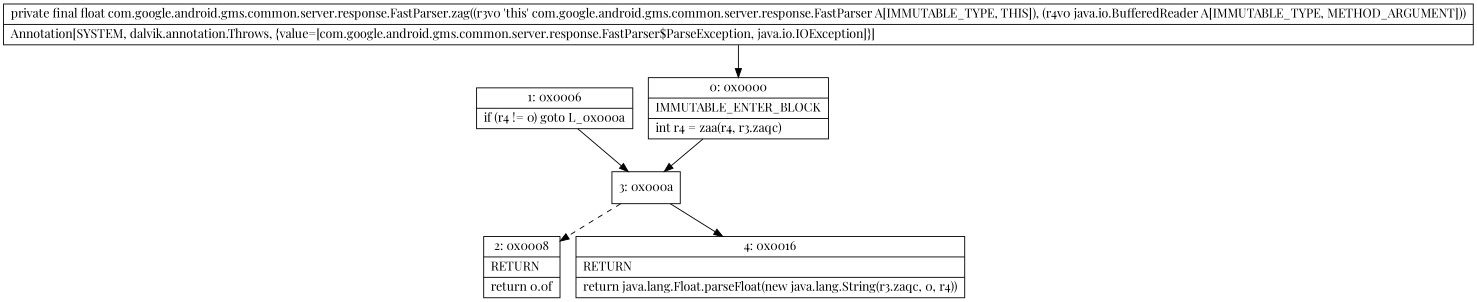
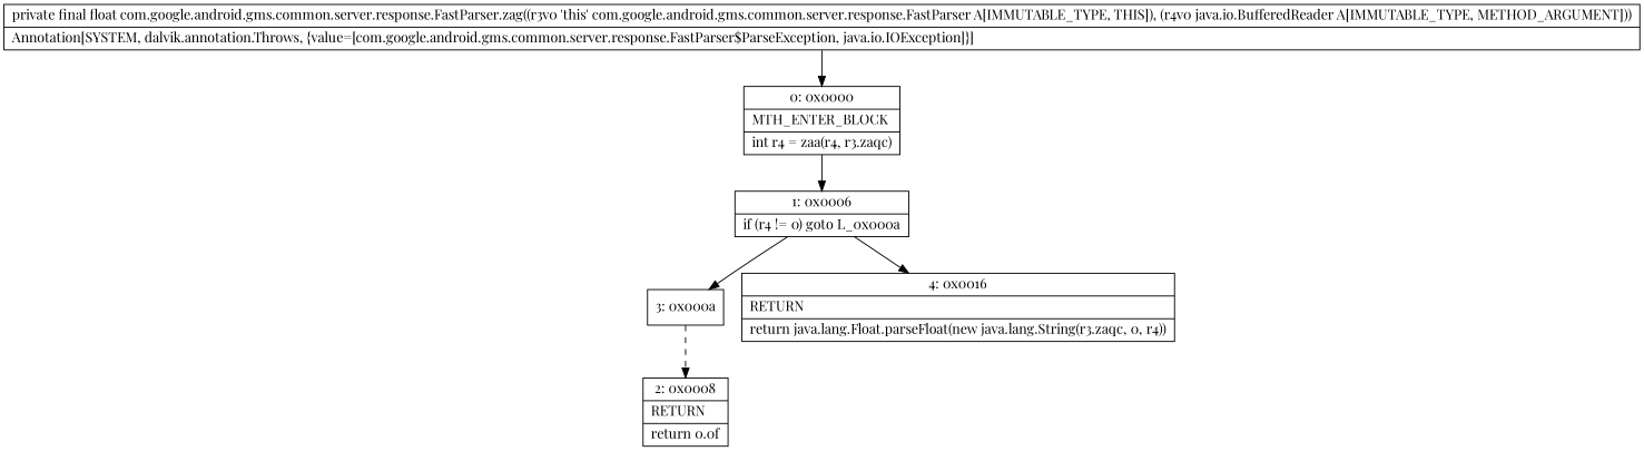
  digraph {
    fontname="Playfair Display"
    node [fontname="Playfair Display" shape=record]
    edge [fontname="Playfair Display"]
-   n1 [label="{0\:\ 0x0000|IMMUTABLE_ENTER_BLOCK\l|int r4 = zaa(r4, r3.zaqc)\l}"]
+   n1 [label="{0\:\ 0x0000|MTH_ENTER_BLOCK\l|int r4 = zaa(r4, r3.zaqc)\l}"]
    n2 [label="{1\:\ 0x0006|if (r4 != 0) goto L_0x000a\l}"]
    n3 [label="{3\:\ 0x000a}"]
    n4 [label="{2\:\ 0x0008|RETURN\l|return 0.0f\l}"]
    n5 [label="{4\:\ 0x0016|RETURN\l|return java.lang.Float.parseFloat(new java.lang.String(r3.zaqc, 0, r4))\l}"]
    n6 [label="{private final float com.google.android.gms.common.server.response.FastParser.zag((r3v0 'this' com.google.android.gms.common.server.response.FastParser A[IMMUTABLE_TYPE, THIS]), (r4v0 java.io.BufferedReader A[IMMUTABLE_TYPE, METHOD_ARGUMENT]))  | Annotation[SYSTEM, dalvik.annotation.Throws, \{value=[com.google.android.gms.common.server.response.FastParser$ParseException, java.io.IOException]\}]\l}"]
-   n1 -> n3
+   n1 -> n2
    n2 -> n3
    n3 -> n4 [style=dashed]
-   n3 -> n5
+   n2 -> n5
    n6 -> n1
  }
